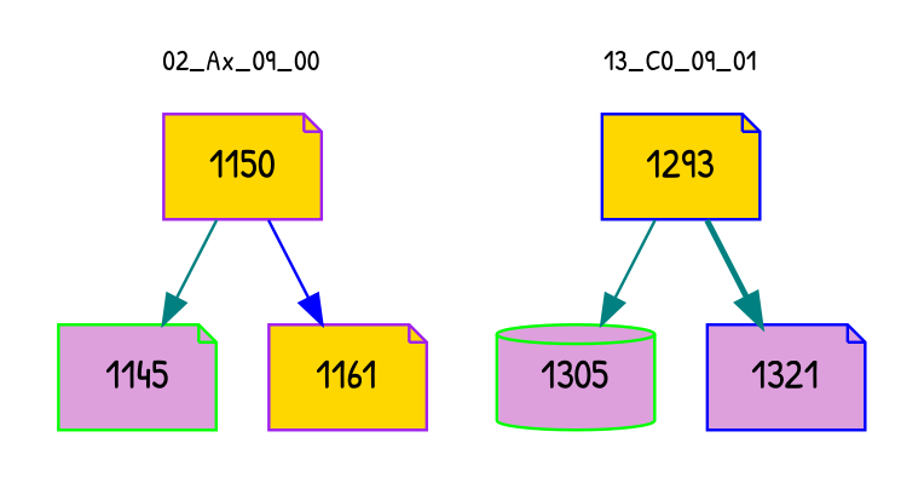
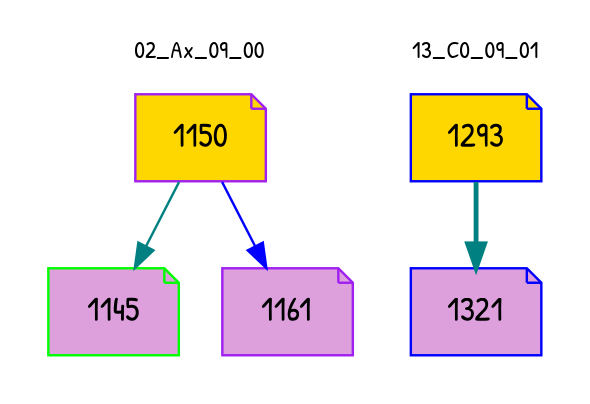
  digraph {
    fontname="Patrick Hand"
    node [color=purple fillcolor=gold fontname="Patrick Hand" shape=note style=filled]
    edge [color=teal fontname="Patrick Hand" style=solid]
    n1 [label=1150]
    n2 [color=green fillcolor=plum label=1145]
-   n3 [label=1161]
+   n3 [fillcolor=plum label=1161]
    n4 [color=blue label=1293]
-   n5 [color=green fillcolor=plum label=1305 shape=cylinder]
    n6 [color=blue fillcolor=plum label=1321]
    subgraph cluster_1 {
      color=white
      fontsize=10
      label="02_Ax_09_00"
      n1
      n2
      n3
    }
    subgraph cluster_2 {
      color=white
      fontsize=10
      label="13_C0_09_01"
      n4
-     n5
      n6
    }
    n1 -> n2
    n1 -> n3 [color=blue]
-   n4 -> n5
    n4 -> n6 [style=bold]
  }
